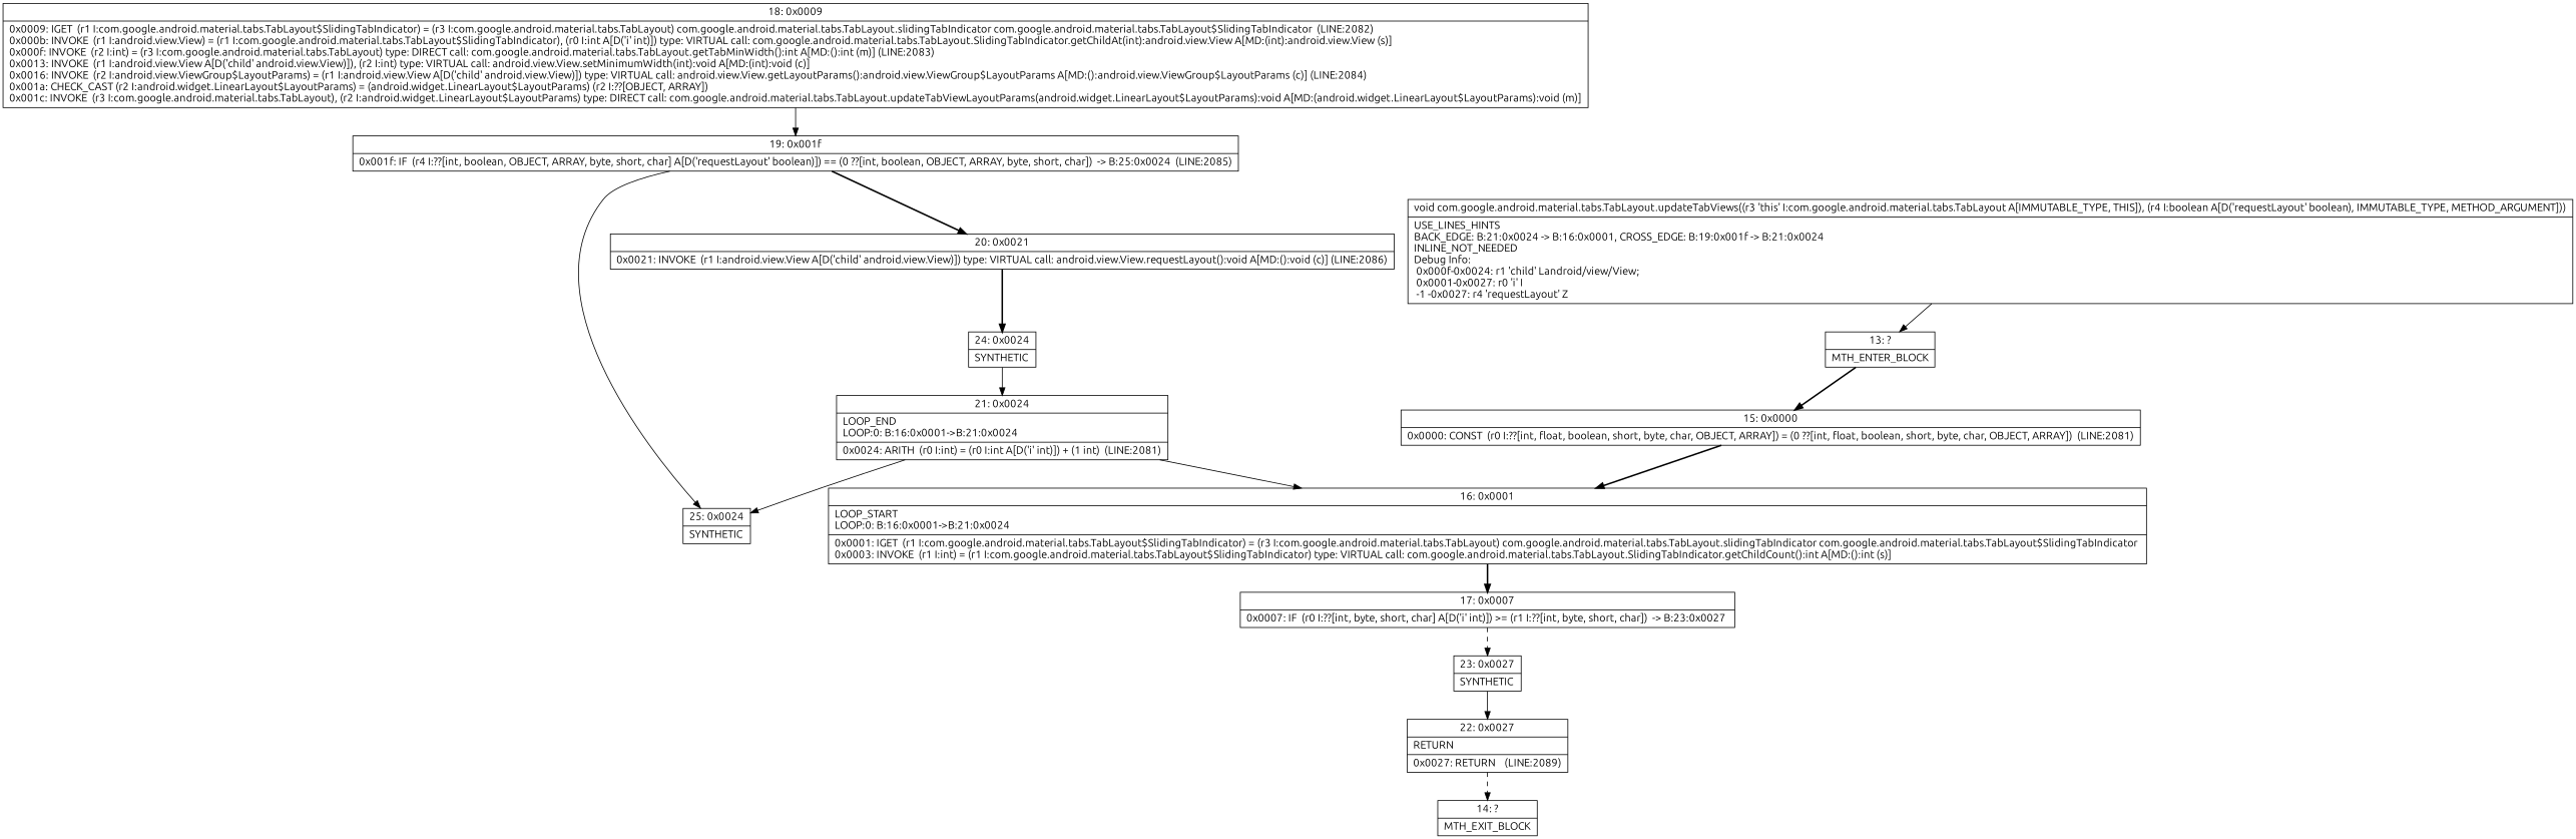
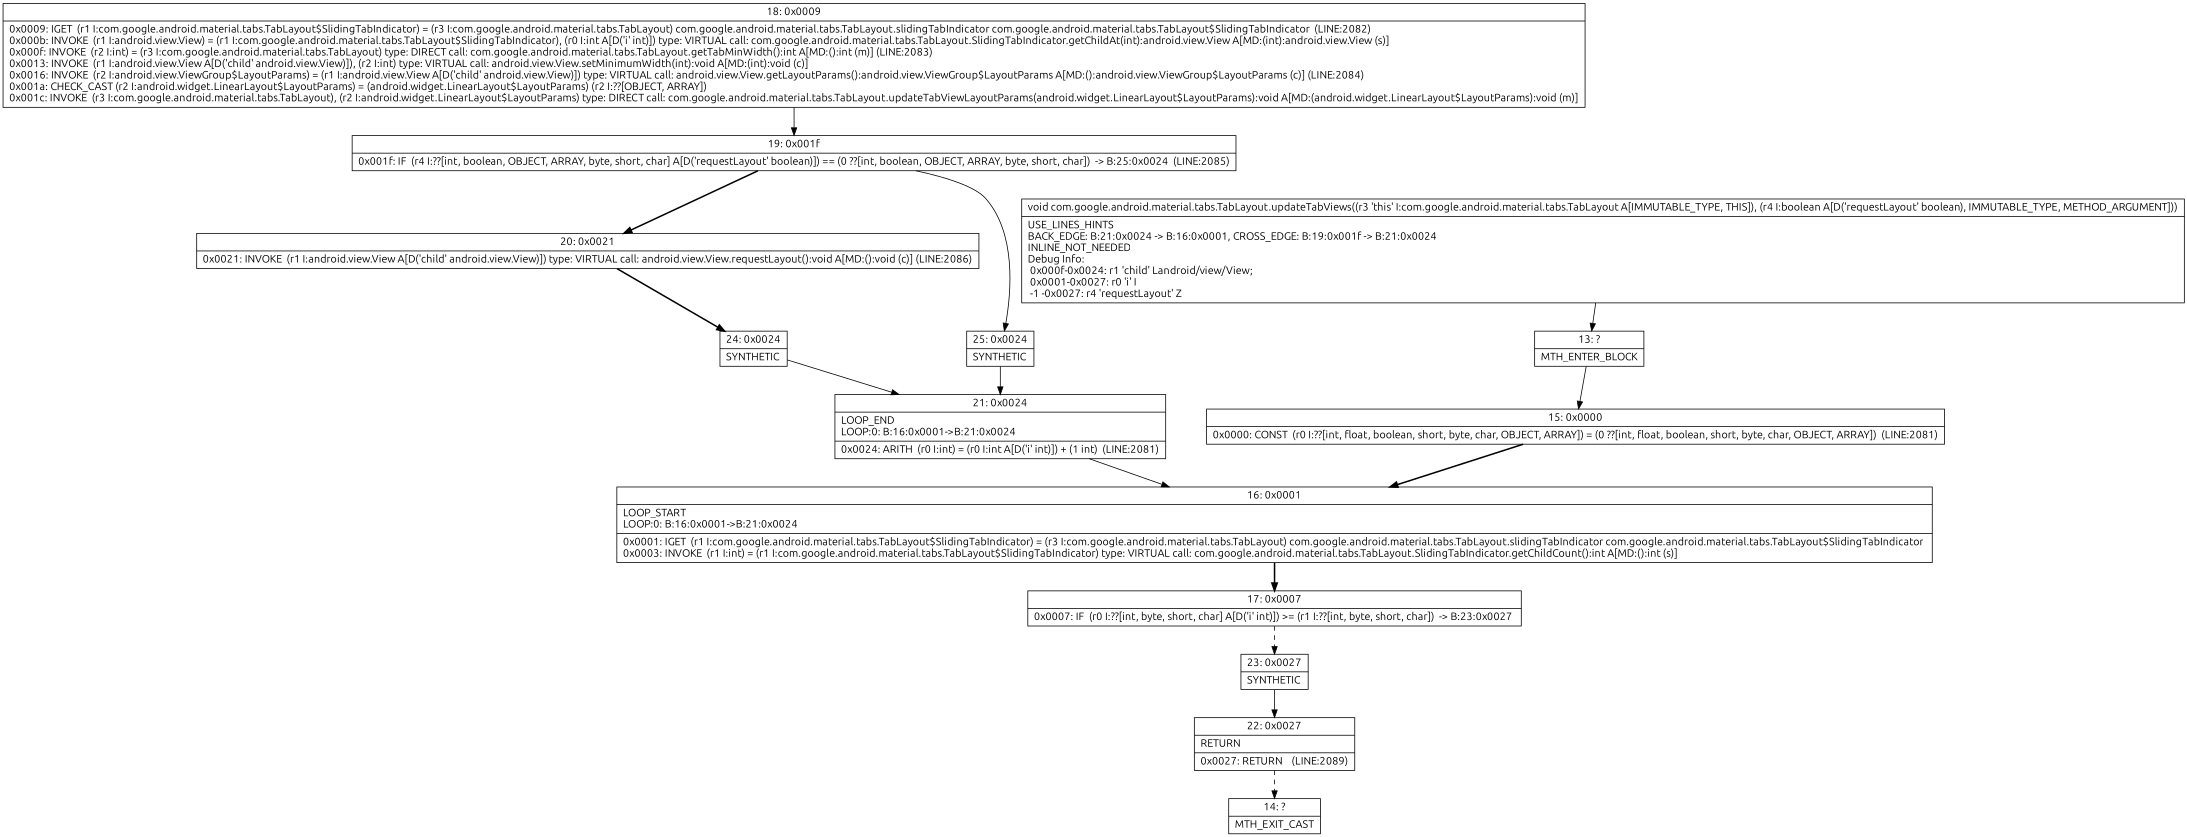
  digraph {
    fontname=Ubuntu
    node [fontname=Ubuntu shape=record]
    edge [fontname=Ubuntu style=solid]
    n1 [label="{13\:\ ?|MTH_ENTER_BLOCK\l}"]
    n2 [label="{15\:\ 0x0000|0x0000: CONST  (r0 I:??[int, float, boolean, short, byte, char, OBJECT, ARRAY]) = (0 ??[int, float, boolean, short, byte, char, OBJECT, ARRAY])  (LINE:2081)\l}"]
    n3 [label="{16\:\ 0x0001|LOOP_START\lLOOP:0: B:16:0x0001\-\>B:21:0x0024\l|0x0001: IGET  (r1 I:com.google.android.material.tabs.TabLayout$SlidingTabIndicator) = (r3 I:com.google.android.material.tabs.TabLayout) com.google.android.material.tabs.TabLayout.slidingTabIndicator com.google.android.material.tabs.TabLayout$SlidingTabIndicator \l0x0003: INVOKE  (r1 I:int) = (r1 I:com.google.android.material.tabs.TabLayout$SlidingTabIndicator) type: VIRTUAL call: com.google.android.material.tabs.TabLayout.SlidingTabIndicator.getChildCount():int A[MD:():int (s)]\l}"]
    n4 [label="{17\:\ 0x0007|0x0007: IF  (r0 I:??[int, byte, short, char] A[D('i' int)]) \>= (r1 I:??[int, byte, short, char])  \-\> B:23:0x0027 \l}"]
    n5 [label="{23\:\ 0x0027|SYNTHETIC\l}"]
    n6 [label="{18\:\ 0x0009|0x0009: IGET  (r1 I:com.google.android.material.tabs.TabLayout$SlidingTabIndicator) = (r3 I:com.google.android.material.tabs.TabLayout) com.google.android.material.tabs.TabLayout.slidingTabIndicator com.google.android.material.tabs.TabLayout$SlidingTabIndicator  (LINE:2082)\l0x000b: INVOKE  (r1 I:android.view.View) = (r1 I:com.google.android.material.tabs.TabLayout$SlidingTabIndicator), (r0 I:int A[D('i' int)]) type: VIRTUAL call: com.google.android.material.tabs.TabLayout.SlidingTabIndicator.getChildAt(int):android.view.View A[MD:(int):android.view.View (s)]\l0x000f: INVOKE  (r2 I:int) = (r3 I:com.google.android.material.tabs.TabLayout) type: DIRECT call: com.google.android.material.tabs.TabLayout.getTabMinWidth():int A[MD:():int (m)] (LINE:2083)\l0x0013: INVOKE  (r1 I:android.view.View A[D('child' android.view.View)]), (r2 I:int) type: VIRTUAL call: android.view.View.setMinimumWidth(int):void A[MD:(int):void (c)]\l0x0016: INVOKE  (r2 I:android.view.ViewGroup$LayoutParams) = (r1 I:android.view.View A[D('child' android.view.View)]) type: VIRTUAL call: android.view.View.getLayoutParams():android.view.ViewGroup$LayoutParams A[MD:():android.view.ViewGroup$LayoutParams (c)] (LINE:2084)\l0x001a: CHECK_CAST (r2 I:android.widget.LinearLayout$LayoutParams) = (android.widget.LinearLayout$LayoutParams) (r2 I:??[OBJECT, ARRAY]) \l0x001c: INVOKE  (r3 I:com.google.android.material.tabs.TabLayout), (r2 I:android.widget.LinearLayout$LayoutParams) type: DIRECT call: com.google.android.material.tabs.TabLayout.updateTabViewLayoutParams(android.widget.LinearLayout$LayoutParams):void A[MD:(android.widget.LinearLayout$LayoutParams):void (m)]\l}"]
    n7 [label="{19\:\ 0x001f|0x001f: IF  (r4 I:??[int, boolean, OBJECT, ARRAY, byte, short, char] A[D('requestLayout' boolean)]) == (0 ??[int, boolean, OBJECT, ARRAY, byte, short, char])  \-\> B:25:0x0024  (LINE:2085)\l}"]
    n8 [label="{22\:\ 0x0027|RETURN\l|0x0027: RETURN    (LINE:2089)\l}"]
    n9 [label="{20\:\ 0x0021|0x0021: INVOKE  (r1 I:android.view.View A[D('child' android.view.View)]) type: VIRTUAL call: android.view.View.requestLayout():void A[MD:():void (c)] (LINE:2086)\l}"]
    n10 [label="{25\:\ 0x0024|SYNTHETIC\l}"]
    n11 [label="{24\:\ 0x0024|SYNTHETIC\l}"]
    n12 [label="{21\:\ 0x0024|LOOP_END\lLOOP:0: B:16:0x0001\-\>B:21:0x0024\l|0x0024: ARITH  (r0 I:int) = (r0 I:int A[D('i' int)]) + (1 int)  (LINE:2081)\l}"]
-   n13 [label="{14\:\ ?|MTH_EXIT_BLOCK\l}"]
+   n13 [label="{14\:\ ?|MTH_EXIT_CAST\l}"]
    n14 [label="{void com.google.android.material.tabs.TabLayout.updateTabViews((r3 'this' I:com.google.android.material.tabs.TabLayout A[IMMUTABLE_TYPE, THIS]), (r4 I:boolean A[D('requestLayout' boolean), IMMUTABLE_TYPE, METHOD_ARGUMENT]))  | USE_LINES_HINTS\lBACK_EDGE: B:21:0x0024 \-\> B:16:0x0001, CROSS_EDGE: B:19:0x001f \-\> B:21:0x0024\lINLINE_NOT_NEEDED\lDebug Info:\l  0x000f\-0x0024: r1 'child' Landroid\/view\/View;\l  0x0001\-0x0027: r0 'i' I\l  \-1 \-0x0027: r4 'requestLayout' Z\l}"]
-   n1 -> n2 [style=bold]
+   n1 -> n2
    n2 -> n3 [style=bold]
    n3 -> n4 [style=bold]
    n4 -> n5 [style=dashed]
    n5 -> n8
    n6 -> n7
    n7 -> n9 [style=bold]
    n7 -> n10
    n8 -> n13 [style=dashed]
    n9 -> n11 [style=bold]
-   n12 -> n10
+   n10 -> n12
    n11 -> n12
    n12 -> n3
    n14 -> n1
  }
